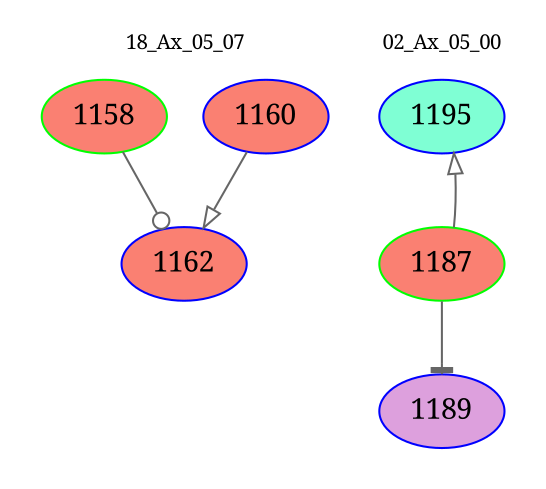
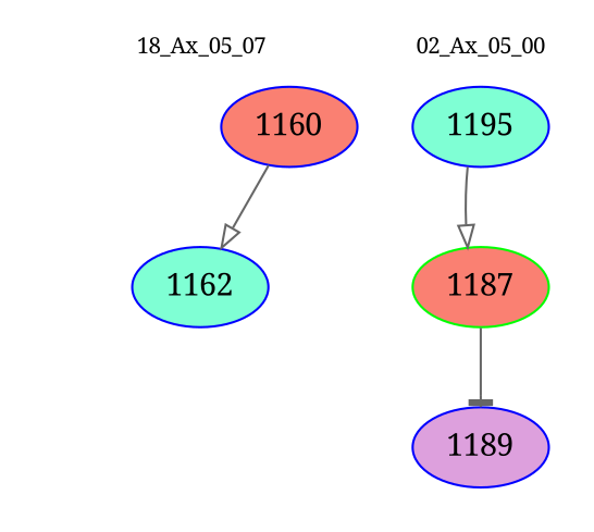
  digraph {
    fontname="Noto Serif"
    node [color=blue fillcolor=salmon fontname="Noto Serif" style=filled]
    edge [arrowhead=onormal color=gray40 fontname="Noto Serif"]
    n1 [label=1160]
-   n2 [color=green label=1158]
-   n3 [label=1162]
+   n3 [fillcolor=aquamarine label=1162]
    n4 [fillcolor=aquamarine label=1195]
    n5 [color=green label=1187]
    n6 [fillcolor=plum label=1189]
    subgraph cluster_1 {
      color=white
      fontsize=10
      label="18_Ax_05_07"
      n1
-     n2
      n3
    }
    subgraph cluster_2 {
      color=white
      fontsize=10
      label="02_Ax_05_00"
      n4
      n5
      n6
    }
    n1 -> n3
-   n2 -> n3 [arrowhead=odot]
-   n5 -> n4
+   n4 -> n5
    n5 -> n6 [arrowhead=tee]
  }
